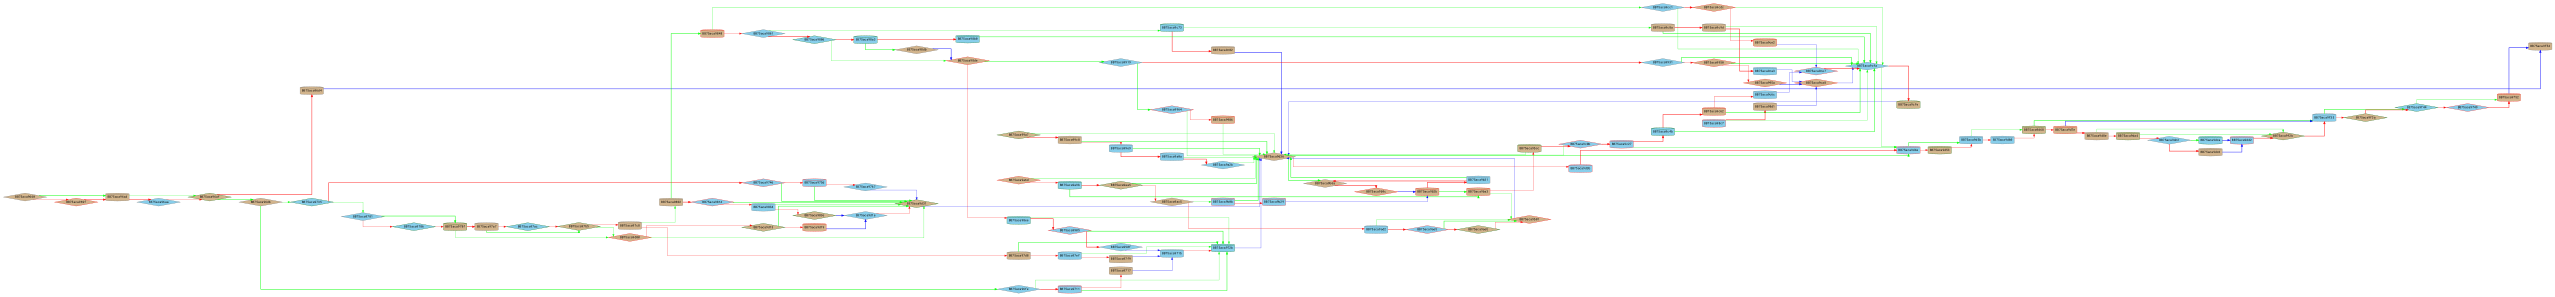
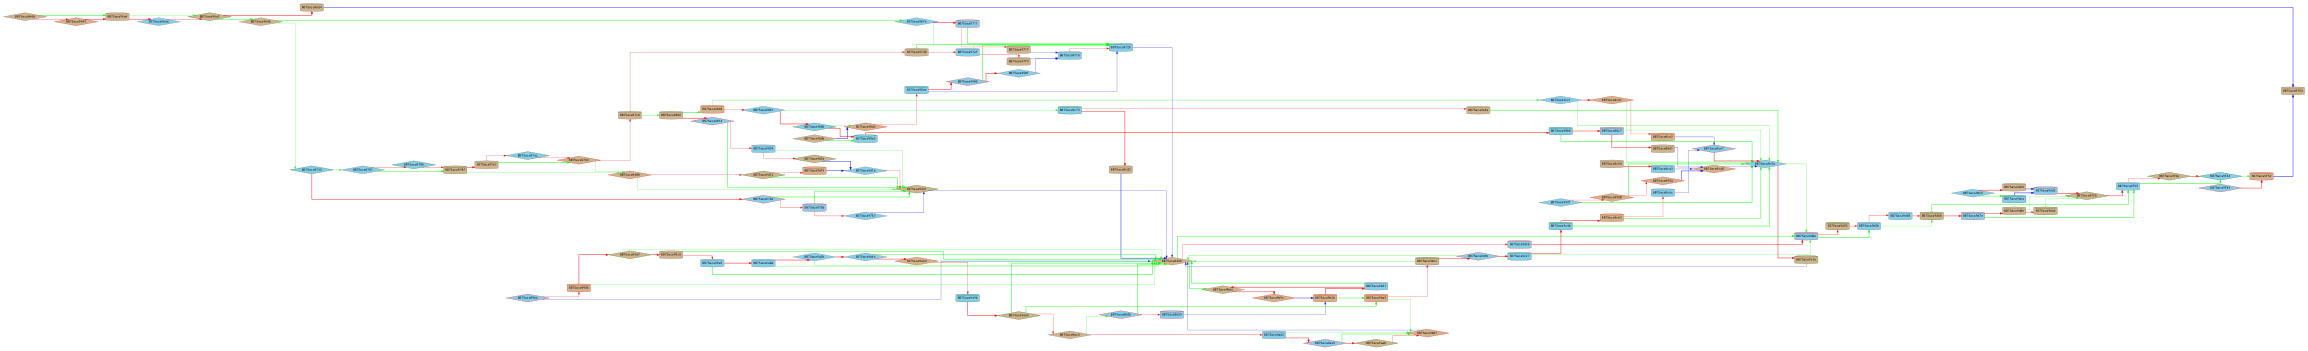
  digraph {
    fontname="Roboto Mono"
    rankdir=LR
    splines=ortho
    node [color=gray40 fillcolor=skyblue fontname="Roboto Mono" shape=cylinder style=filled]
    edge [color=red fontname="Roboto Mono" style=bold]
    BB75aca9660 [fillcolor=tan shape=diamond]
    BB75aca96a4 [fillcolor=tan]
    BB75aca969f [color=red fillcolor=tan shape=diamond]
    BB75aca96af [color=darkgreen fillcolor=tan shape=diamond]
    BB75aca96aa [shape=diamond]
    BB75aca96db [fillcolor=tan shape=diamond]
    BB75aca96d4 [fillcolor=tan]
    BB75aca9735 [color=darkgreen shape=diamond]
    BB75aca96fe [shape=diamond]
    BB75aca9f54 [fillcolor=tan]
    BB75aca9781 [shape=diamond]
    BB75aca9746 [color=red shape=diamond]
    BB75aca972b [color=darkgreen]
    BB75aca9711 [color=red]
    BB75aca978f [color=darkgreen fillcolor=tan]
    BB75aca9786 [color=darkgreen shape=diamond]
    BB75aca9d31 [color=darkgreen fillcolor=tan shape=diamond]
    BB75aca975d [color=red]
    BB75aca9d36 [fillcolor=tan shape=diamond]
    BB75aca9717 [fillcolor=tan]
    BB75aca9d4e [color=red]
    BB75aca9d3b [color=red]
    BB75aca9b6a [fillcolor=tan shape=diamond]
    BB75aca971b
    BB75aca9d5b
    BB75aca9d53 [color=darkgreen fillcolor=tan]
    BB75aca9d00 [color=red fillcolor=tan shape=diamond]
    BB75aca97a7 [fillcolor=tan]
    BB75aca9767 [shape=diamond]
    BB75aca9d13 [color=darkgreen fillcolor=tan shape=diamond]
-   BB75aca97b5 [color=darkgreen fillcolor=tan shape=diamond]
+   BB75aca97b5 [color=red fillcolor=tan shape=diamond]
    BB75aca97ac [color=darkgreen shape=diamond]
    BB75aca9d19 [color=red fillcolor=tan]
    BB75aca97c8 [fillcolor=tan]
    BB75aca9802 [fillcolor=tan]
    BB75aca97d8 [fillcolor=tan]
    BB75aca9848 [color=red fillcolor=tan]
    BB75aca981d [color=red shape=diamond]
    BB75aca97ef
    BB75aca9cc1 [shape=diamond]
    BB75aca9861 [shape=diamond]
    BB75aca9834
    BB75aca97f9 [fillcolor=tan]
    BB75aca9cfa [shape=diamond]
    BB75aca9cdc [color=red fillcolor=tan shape=diamond]
    BB75aca9c73 [color=darkgreen]
    BB75aca9886 [color=darkgreen shape=diamond]
    BB75aca983e [color=darkgreen fillcolor=tan shape=diamond]
    BB75aca9d1e [shape=diamond]
    BB75aca9cfe [color=darkgreen fillcolor=tan]
    BB75aca9ce2 [color=red fillcolor=tan]
    BB75aca9c8a [fillcolor=tan]
    BB75aca9c82 [fillcolor=tan]
    BB75aca98de [color=red fillcolor=tan shape=diamond]
    BB75aca98a3 [color=darkgreen]
    BB75aca9c9d [fillcolor=tan]
-   BB75aca9919 [shape=diamond]
    BB75aca98ee [color=darkgreen]
    BB75aca98db [fillcolor=tan shape=diamond]
    BB75aca98b0 [color=darkgreen]
    BB75aca9964 [color=red shape=diamond]
    BB75aca9931 [shape=diamond]
    BB75aca9905 [color=red shape=diamond]
    BB75aca98c7 [color=red]
    BB75aca98d1 [fillcolor=tan]
    BB75aca9ca8 [color=red fillcolor=tan shape=diamond]
    BB75aca9986 [color=red fillcolor=tan]
    BB75aca9950 [color=red fillcolor=tan shape=diamond]
    BB75aca990f [shape=diamond]
    BB75aca99a7 [color=darkgreen fillcolor=tan shape=diamond]
    BB75aca995a [color=red fillcolor=tan shape=diamond]
    BB75aca99c8 [fillcolor=tan]
    BB75aca99e9
    BB75aca9a0a
    BB75aca9a2b [shape=diamond]
+   BB75aca9a4c [shape=diamond]
    BB75aca9a6d [color=red fillcolor=tan shape=diamond]
    BB75aca9a9b [color=darkgreen]
    BB75aca9ba3 [color=red fillcolor=tan]
    BB75aca9aa5 [color=darkgreen fillcolor=tan shape=diamond]
    BB75aca9b01 [color=red fillcolor=tan shape=diamond]
    BB75aca9bcc [color=darkgreen fillcolor=tan]
    BB75aca9ac5 [fillcolor=tan shape=diamond]
    BB75aca9c0b [color=red shape=diamond]
-   BB75aca9b0b [color=red]
+   BB75aca9b0b [color=red shape=diamond]
    BB75aca9ad2
    BB75aca9b29 [color=red]
    BB75aca9ae5 [color=red shape=diamond]
    BB75aca9b2b [color=red fillcolor=tan]
    BB75aca9aeb [color=darkgreen fillcolor=tan shape=diamond]
    n91 [label=BB75aca9b31]
    BB75aca9b9c [color=red fillcolor=tan shape=diamond]
-   BB75aca9c27 [color=red]
+   BB75aca9c27 [color=darkgreen]
    BB75aca9c4b [color=darkgreen]
    BB75aca9c62 [color=red fillcolor=tan]
    BB75aca9d68 [color=darkgreen fillcolor=tan]
    BB75aca9d60
    BB75aca9c6c
    BB75aca9ce7 [color=red shape=diamond]
    BB75aca9ca3
    BB75aca9f35
-   BB75aca9d7e [color=red fillcolor=tan]
+   BB75aca9d7e [color=red]
    BB75aca9f44 [color=darkgreen shape=diamond]
    BB75aca9f3a [color=darkgreen fillcolor=tan shape=diamond]
    BB75aca9d8e [fillcolor=tan]
    BB75aca9f52 [color=red fillcolor=tan]
    BB75aca9f49 [color=red shape=diamond]
    BB75aca9f2b [color=darkgreen fillcolor=tan shape=diamond]
    BB75aca9da4 [color=darkgreen fillcolor=tan]
    BB75aca9dc2 [shape=diamond]
    BB75aca9dca [color=darkgreen]
    BB75aca9dc6 [fillcolor=tan]
    BB75aca9dd2 [color=red]
    BB75aca9660 -> BB75aca96a4 [color=green]
    BB75aca9660 -> BB75aca969f [style=solid]
    BB75aca96a4 -> BB75aca96af [color=green style=solid]
    BB75aca96a4 -> BB75aca96aa
    BB75aca969f -> BB75aca96a4
    BB75aca96af -> BB75aca96db [color=green]
    BB75aca96af -> BB75aca96d4
    BB75aca96aa -> BB75aca96af [style=solid]
    BB75aca96db -> BB75aca9735 [color=green style=solid]
    BB75aca96db -> BB75aca96fe [color=green]
    BB75aca96d4 -> BB75aca9f54 [color=blue]
    BB75aca9735 -> BB75aca9781 [color=green style=solid]
    BB75aca9735 -> BB75aca9746
    BB75aca96fe -> BB75aca972b [color=green style=solid]
    BB75aca96fe -> BB75aca9711
    BB75aca9781 -> BB75aca978f [color=green]
    BB75aca9781 -> BB75aca9786 [style=solid]
    BB75aca9746 -> BB75aca9d31 [color=green]
    BB75aca9746 -> BB75aca975d [style=solid]
    BB75aca972b -> BB75aca9d36 [color=blue style=solid]
    BB75aca9711 -> BB75aca972b [color=green]
    BB75aca9711 -> BB75aca9717 [style=solid]
    BB75aca978f -> BB75aca9d00 [color=green style=solid]
    BB75aca978f -> BB75aca97a7
    BB75aca9786 -> BB75aca978f [style=solid]
    BB75aca9d31 -> BB75aca9d36 [color=blue style=solid]
    BB75aca975d -> BB75aca9d31 [color=green]
    BB75aca975d -> BB75aca9767 [style=solid]
    BB75aca9d36 -> BB75aca9d4e [color=green]
    BB75aca9d36 -> BB75aca9d3b [style=solid]
    BB75aca9d36 -> BB75aca9b6a [color=green]
    BB75aca9717 -> BB75aca971b [color=blue style=solid]
    BB75aca9d4e -> BB75aca9d5b [color=green]
    BB75aca9d4e -> BB75aca9d53 [style=solid]
    BB75aca9d3b -> BB75aca9d4e
    BB75aca9b6a -> BB75aca9b9c
    BB75aca971b -> BB75aca972b [style=solid]
    BB75aca9d5b -> BB75aca9d68 [color=green style=solid]
    BB75aca9d5b -> BB75aca9d60 [style=solid]
    BB75aca9d53 -> BB75aca9d5b [style=solid]
    BB75aca9d00 -> BB75aca9d31 [color=green style=solid]
    BB75aca9d00 -> BB75aca9d13 [style=solid]
    BB75aca97a7 -> BB75aca97b5 [color=green]
    BB75aca97a7 -> BB75aca97ac [style=solid]
    BB75aca9767 -> BB75aca9d31 [color=blue style=solid]
    BB75aca9d13 -> BB75aca9d31 [color=green]
    BB75aca9d13 -> BB75aca9d19 [style=solid]
    BB75aca97b5 -> BB75aca9d00 [color=green style=solid]
    BB75aca97b5 -> BB75aca97c8 [style=solid]
    BB75aca97ac -> BB75aca97b5 [style=solid]
    BB75aca9d19 -> BB75aca9d1e [color=blue]
    BB75aca97c8 -> BB75aca9802 [color=green style=solid]
    BB75aca97c8 -> BB75aca97d8 [style=solid]
    BB75aca9802 -> BB75aca9848 [color=green]
    BB75aca9802 -> BB75aca981d
    BB75aca97d8 -> BB75aca972b [color=green]
    BB75aca97d8 -> BB75aca97ef [style=solid]
    BB75aca9848 -> BB75aca9cc1 [color=green style=solid]
    BB75aca9848 -> BB75aca9861 [style=solid]
    BB75aca981d -> BB75aca9d31 [color=green]
    BB75aca981d -> BB75aca9834 [style=solid]
    BB75aca97ef -> BB75aca972b [color=green style=solid]
    BB75aca97ef -> BB75aca97f9 [style=solid]
    BB75aca9cc1 -> BB75aca9cfa [color=green style=solid]
    BB75aca9cc1 -> BB75aca9cdc
    BB75aca9861 -> BB75aca9c73 [color=green style=solid]
    BB75aca9861 -> BB75aca9886
    BB75aca9834 -> BB75aca9d31 [color=green style=solid]
    BB75aca9834 -> BB75aca983e [style=solid]
    BB75aca97f9 -> BB75aca971b [color=blue style=solid]
    BB75aca9cfa -> BB75aca9d4e [color=green style=solid]
    BB75aca9cfa -> BB75aca9cfe
    BB75aca9cdc -> BB75aca9cfa [color=green style=solid]
    BB75aca9cdc -> BB75aca9ce2 [style=solid]
-   BB75aca9c73 -> BB75aca9c8a [color=green style=solid]
+   BB75aca9c73 -> BB75aca9c8a [style=solid]
    BB75aca9c73 -> BB75aca9c82
    BB75aca9886 -> BB75aca98de [color=green style=solid]
    BB75aca9886 -> BB75aca98a3
    BB75aca983e -> BB75aca9d1e [color=blue]
    BB75aca9d1e -> BB75aca9d31 [style=solid]
    BB75aca9cfe -> BB75aca9d36 [color=blue style=solid]
    BB75aca9ce2 -> BB75aca9ce7 [color=blue style=solid]
    BB75aca9c8a -> BB75aca9cfa [color=green]
-   BB75aca9c8a -> BB75aca9c9d
    BB75aca9c82 -> BB75aca9d36 [color=blue]
-   BB75aca98de -> BB75aca9919 [color=green]
    BB75aca98de -> BB75aca98ee [style=solid]
-   BB75aca98a3 -> BB75aca98db [color=green]
+   BB75aca98db -> BB75aca98a3 [color=green]
    BB75aca98a3 -> BB75aca98b0
    BB75aca9c9d -> BB75aca9cfa [color=green style=solid]
    BB75aca9c9d -> BB75aca9ca3
-   BB75aca9919 -> BB75aca9964 [color=green]
-   BB75aca9919 -> BB75aca9931
-   BB75aca98ee -> BB75aca972b [color=green style=solid]
+   BB75aca98ee -> BB75aca972b [color=blue style=solid]
    BB75aca98ee -> BB75aca9905
    BB75aca98db -> BB75aca98de [color=blue]
    BB75aca98b0 -> BB75aca9cfa [color=green]
-   BB75aca9964 -> BB75aca9d36 [color=green style=solid]
+   BB75aca98b0 -> BB75aca98c7
+   BB75aca9964 -> BB75aca9d36 [color=blue style=solid]
    BB75aca9964 -> BB75aca9986 [style=solid]
    BB75aca9931 -> BB75aca9cfa [color=green]
    BB75aca9931 -> BB75aca9950 [style=solid]
    BB75aca9905 -> BB75aca972b [color=green]
    BB75aca9905 -> BB75aca990f
    BB75aca98c7 -> BB75aca9cfa [color=green style=solid]
    BB75aca98c7 -> BB75aca98d1
    BB75aca98d1 -> BB75aca9ca8 [color=blue style=solid]
    BB75aca9ca8 -> BB75aca9cfa [color=blue style=solid]
    BB75aca9986 -> BB75aca9d36 [color=green style=solid]
+   BB75aca9986 -> BB75aca99a7
    BB75aca9950 -> BB75aca9cfa [color=green]
    BB75aca9950 -> BB75aca995a [style=solid]
    BB75aca990f -> BB75aca971b [color=blue style=solid]
    BB75aca99a7 -> BB75aca9d36 [color=green style=solid]
    BB75aca99a7 -> BB75aca99c8
    BB75aca995a -> BB75aca9ca8 [color=blue]
    BB75aca99c8 -> BB75aca9d36 [color=green]
    BB75aca99c8 -> BB75aca99e9 [style=solid]
    BB75aca99e9 -> BB75aca9d36 [color=green]
    BB75aca99e9 -> BB75aca9a0a
    BB75aca9a0a -> BB75aca9d36 [color=green style=solid]
    BB75aca9a0a -> BB75aca9a2b
    BB75aca9a2b -> BB75aca9d36 [color=green style=solid]
+   BB75aca9a2b -> BB75aca9a4c
+   BB75aca9a4c -> BB75aca9d36 [color=green]
+   BB75aca9a4c -> BB75aca9a6d
    BB75aca9a6d -> BB75aca9d36 [color=green style=solid]
    BB75aca9a6d -> BB75aca9a9b [style=solid]
-   BB75aca9a9b -> BB75aca9ba3 [color=green]
+   BB75aca9aa5 -> BB75aca9ba3 [color=green]
    BB75aca9a9b -> BB75aca9aa5
    BB75aca9ba3 -> BB75aca9b01 [color=green style=solid]
    BB75aca9ba3 -> BB75aca9bcc [style=solid]
    BB75aca9aa5 -> BB75aca9d36 [color=green]
    BB75aca9aa5 -> BB75aca9ac5 [style=solid]
    BB75aca9b01 -> BB75aca9d36 [color=blue style=solid]
    BB75aca9bcc -> BB75aca9d36 [color=green style=solid]
    BB75aca9bcc -> BB75aca9c0b
    BB75aca9ac5 -> BB75aca9b0b [color=green style=solid]
    BB75aca9ac5 -> BB75aca9ad2 [style=solid]
    BB75aca9c0b -> BB75aca9d36 [color=green style=solid]
    BB75aca9c0b -> BB75aca9c27
    BB75aca9b0b -> BB75aca9d36 [color=green]
    BB75aca9b0b -> BB75aca9b29 [style=solid]
    BB75aca9ad2 -> BB75aca9b01 [color=green style=solid]
    BB75aca9ad2 -> BB75aca9ae5
    BB75aca9b29 -> BB75aca9b2b [color=blue style=solid]
    BB75aca9ae5 -> BB75aca9b01 [color=green]
    BB75aca9ae5 -> BB75aca9aeb
    BB75aca9b2b -> BB75aca9ba3 [color=green]
    BB75aca9b2b -> n91
    BB75aca9aeb -> BB75aca9b01 [style=solid]
    n91 -> BB75aca9d36 [color=green]
    n91 -> BB75aca9b6a
    BB75aca9b9c -> BB75aca9b2b [color=blue]
    BB75aca9c27 -> BB75aca9d4e [color=green style=solid]
    BB75aca9c27 -> BB75aca9c4b
    BB75aca9c4b -> BB75aca9cfa [color=green]
    BB75aca9c4b -> BB75aca9c62
    BB75aca9c62 -> BB75aca9cfa [color=green]
    BB75aca9c62 -> BB75aca9c6c [style=solid]
    BB75aca9d68 -> BB75aca9f35 [color=green]
-   BB75aca9d68 -> BB75aca9d7e [style=solid]
+   BB75aca9d68 -> BB75aca9d7e
    BB75aca9d60 -> BB75aca9d68 [style=solid]
    BB75aca9c6c -> BB75aca9ce7 [color=blue style=solid]
    BB75aca9ce7 -> BB75aca9cfa
    BB75aca9ca3 -> BB75aca9ca8 [color=blue style=solid]
    BB75aca9f35 -> BB75aca9f44 [color=green]
    BB75aca9f35 -> BB75aca9f3a [style=solid]
-   BB75aca9d7e -> BB75aca9f35 [color=blue]
+   BB75aca9d7e -> BB75aca9f35 [color=green]
    BB75aca9d7e -> BB75aca9d8e
    BB75aca9f44 -> BB75aca9f52 [color=green style=solid]
-   BB75aca9f44 -> BB75aca9f49 [style=solid]
    BB75aca9f3a -> BB75aca9f44
    BB75aca9d8e -> BB75aca9f2b [color=green style=solid]
    BB75aca9d8e -> BB75aca9da4 [style=solid]
    BB75aca9f52 -> BB75aca9f54 [color=blue]
    BB75aca9f49 -> BB75aca9f52
    BB75aca9f2b -> BB75aca9f35
    BB75aca9da4 -> BB75aca9f2b [color=green style=solid]
-   BB75aca9da4 -> BB75aca9dc2 [style=solid]
    BB75aca9dc2 -> BB75aca9dca [color=green]
    BB75aca9dc2 -> BB75aca9dc6
    BB75aca9dca -> BB75aca9dd2 [color=blue]
    BB75aca9dc6 -> BB75aca9dd2 [color=blue]
    BB75aca9dd2 -> BB75aca9f2b
  }
